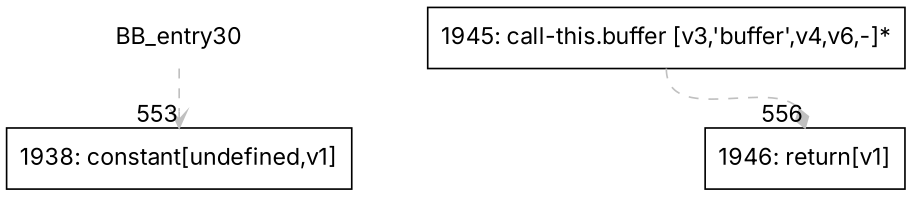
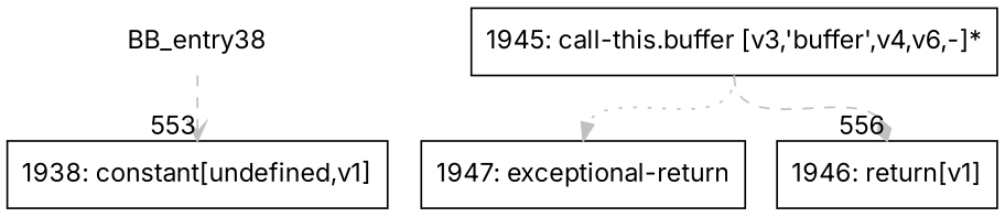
  digraph {
    fontname=Inter
    rankdir=TD
    node [fontname=Inter shape=record]
    edge [color=gray fontname=Inter headport=n style=dashed tailport=s]
-   BB_entry30 [shape=none]
+   BB_entry30 [shape=none label=BB_entry38]
    n2 [label="{1938: constant[undefined,v1]}"]
    n3 [label="{1945: call-this.buffer [v3,'buffer',v4,v6,-]*}"]
+   n4 [label="{1947: exceptional-return}"]
    n5 [label="{1946: return[v1]}"]
    BB_entry30 -> n2 [arrowhead=vee headlabel="    553"]
+   n3 -> n4 [arrowhead=normal style=dotted]
    n3 -> n5 [arrowhead=diamond headlabel="      556"]
  }
